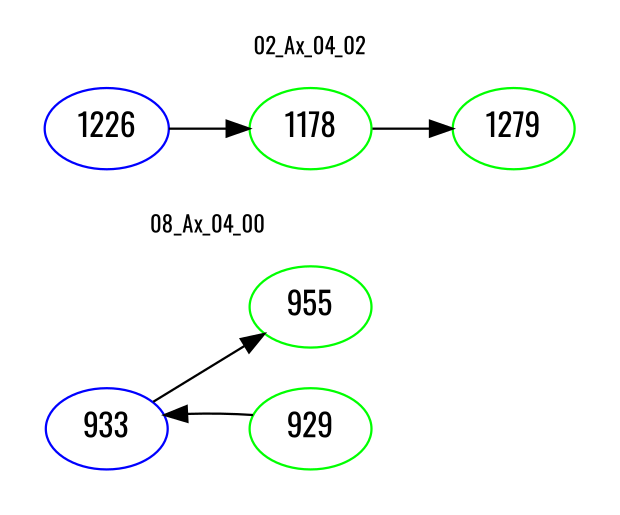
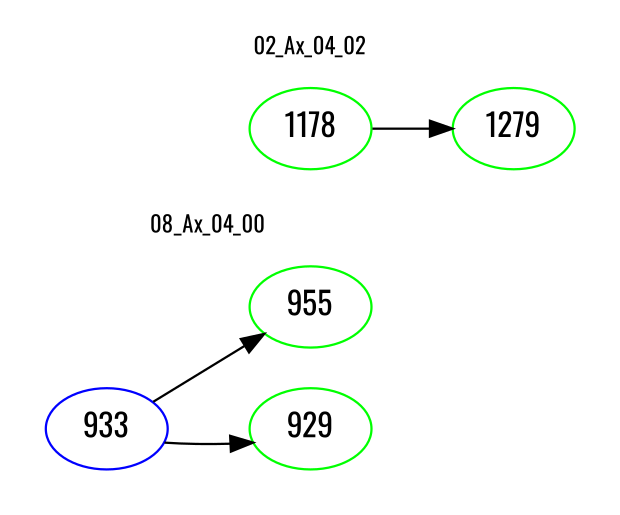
  digraph {
    fontname=Oswald
    rankdir=LR
    node [color=green fontname=Oswald]
    edge [color=black fontname=Oswald]
    n1 [color=blue label=933]
    n2 [label=929]
    n3 [label=955]
-   n4 [color=blue label=1226]
    n5 [label=1178]
    n6 [label=1279]
    subgraph cluster_1 {
      color=white
      fontsize=10
      label="08_Ax_04_00"
      n1
      n2
      n3
    }
    subgraph cluster_2 {
      color=white
      fontsize=10
      label="02_Ax_04_02"
-     n4
      n5
      n6
    }
-   n2 -> n1
+   n1 -> n2
    n1 -> n3
-   n4 -> n5
    n5 -> n6
  }
